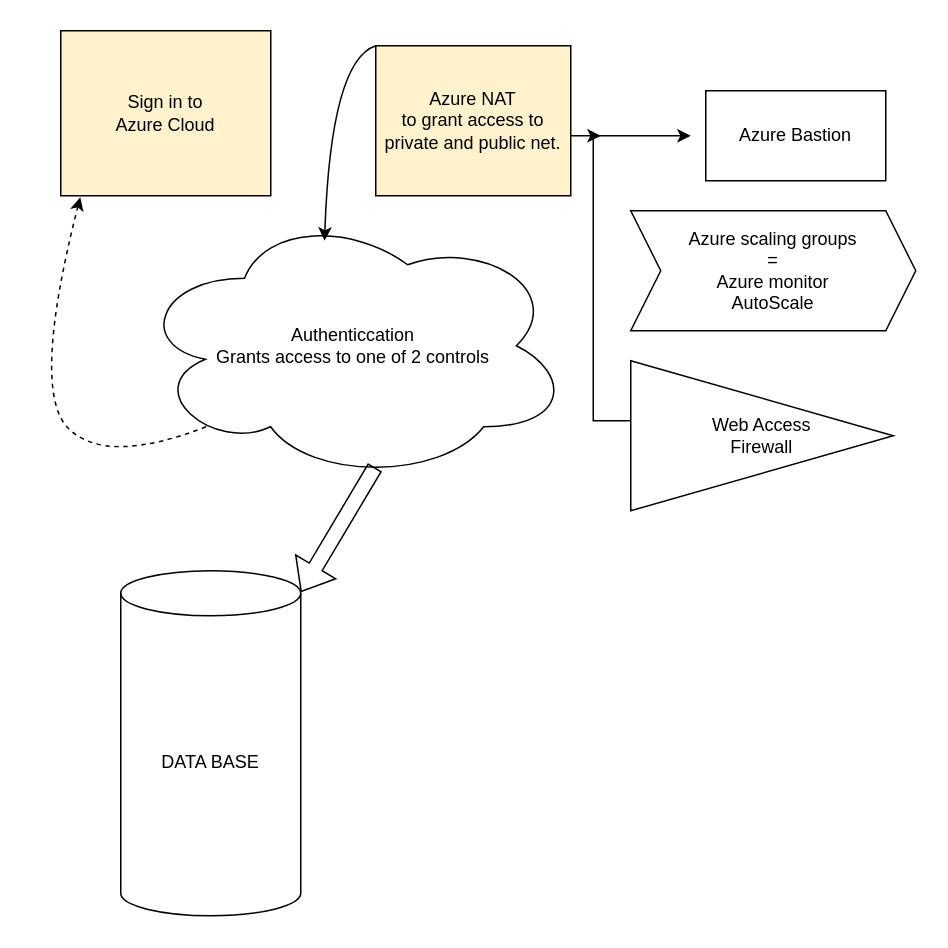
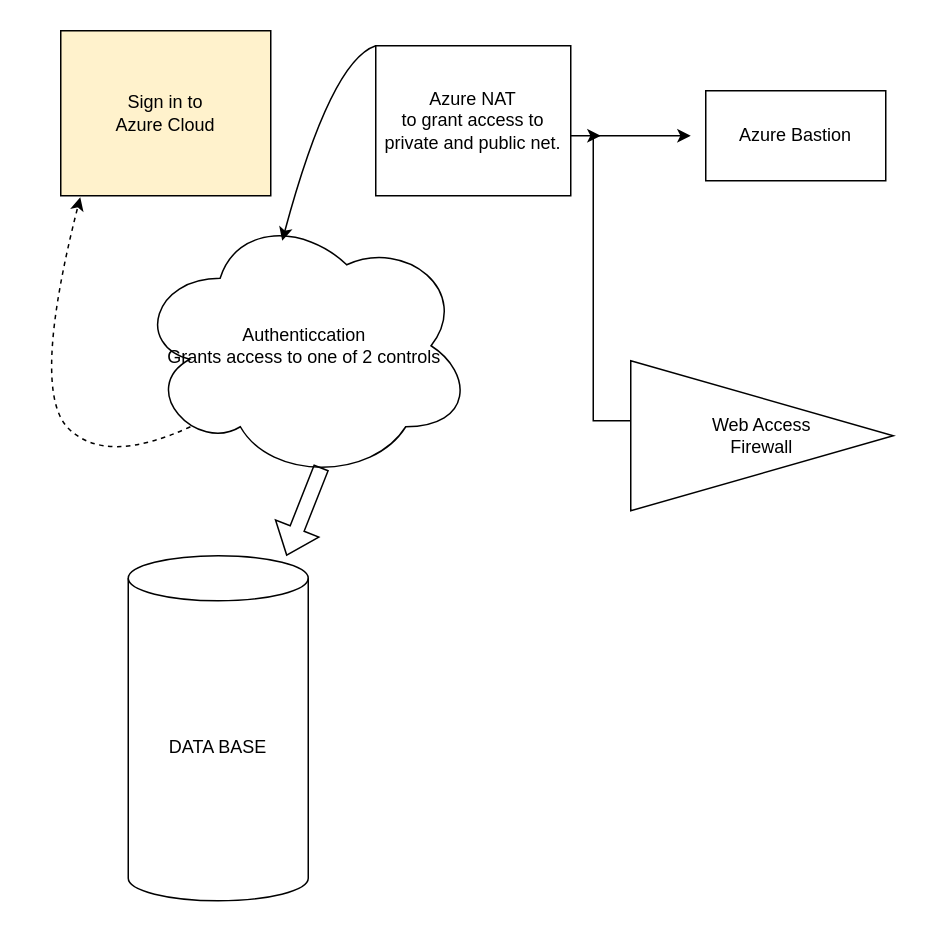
  <mxCell id="0" />
  <mxCell id="1" parent="0" />
  <mxCell id="2" value="&lt;div&gt;Sign in to &lt;br&gt;&lt;/div&gt;&lt;div&gt;Azure Cloud &lt;/div&gt;" style="rounded=0;whiteSpace=wrap;html=1;fillColor=#fff2cc;" vertex="1" parent="1"><mxGeometry x="40" y="20" width="140" height="110" as="geometry" /></mxCell>
- <mxCell id="3" value="Azure NAT&lt;br&gt;to grant access to private and public net.&lt;br&gt; " style="rounded=0;whiteSpace=wrap;html=1;fillColor=#fff2cc;" vertex="1" parent="1"><mxGeometry x="250" y="30" width="130" height="100" as="geometry" /></mxCell>
+ <mxCell id="3" value="Azure NAT&lt;br&gt;to grant access to private and public net.&lt;br&gt; " style="rounded=0;whiteSpace=wrap;html=1;" vertex="1" parent="1"><mxGeometry x="250" y="30" width="130" height="100" as="geometry" /></mxCell>
  <mxCell id="4" value="" style="endArrow=classic;html=1;rounded=0;" edge="1" parent="1"><mxGeometry width="50" height="50" relative="1" as="geometry"><mxPoint x="380" y="90" as="sourcePoint" /><mxPoint x="460" y="90" as="targetPoint" /></mxGeometry></mxCell>
  <mxCell id="5" value="Azure Bastion" style="rounded=0;whiteSpace=wrap;html=1;" vertex="1" parent="1"><mxGeometry x="470" y="60" width="120" height="60" as="geometry" /></mxCell>
- <mxCell id="6" value="Authenticcation &lt;br&gt;Grants access to one of 2 controls " style="ellipse;shape=cloud;whiteSpace=wrap;html=1;" vertex="1" parent="1"><mxGeometry x="90" y="140" width="290" height="180" as="geometry" /></mxCell>
+ <mxCell id="6" value="Authenticcation &lt;br&gt;Grants access to one of 2 controls " style="ellipse;shape=cloud;whiteSpace=wrap;html=1;" vertex="1" parent="1"><mxGeometry x="90" y="140" width="225" height="180" as="geometry" /></mxCell>
  <mxCell id="7" value="" style="curved=1;endArrow=classic;html=1;rounded=0;entryX=0.093;entryY=1.009;entryDx=0;entryDy=0;entryPerimeter=0;exitX=0.162;exitY=0.8;exitDx=0;exitDy=0;exitPerimeter=0;dashed=1;" edge="1" parent="1" source="6" target="2"><mxGeometry width="50" height="50" relative="1" as="geometry"><mxPoint x="120" y="290" as="sourcePoint" /><mxPoint x="70" y="260" as="targetPoint" /><Array as="points"><mxPoint x="70" y="310" /><mxPoint y="260" x="20" /></Array></mxGeometry></mxCell>
  <mxCell id="8" value="" style="curved=1;endArrow=classic;html=1;rounded=0;exitX=0;exitY=0;exitDx=0;exitDy=0;entryX=0.434;entryY=0.111;entryDx=0;entryDy=0;entryPerimeter=0;" edge="1" parent="1" source="3" target="6"><mxGeometry width="50" height="50" relative="1" as="geometry"><mxPoint x="210" y="270" as="sourcePoint" /><mxPoint x="260" y="220" as="targetPoint" /><Array as="points"><mxPoint x="220" y="40" /></Array></mxGeometry></mxCell>
- <mxCell id="9" value="Azure scaling groups &lt;br&gt;&lt;div&gt;= &lt;br&gt;&lt;/div&gt;&lt;div&gt;Azure monitor &lt;br&gt;AutoScale&lt;br&gt;&lt;/div&gt;" style="shape=step;perimeter=stepPerimeter;whiteSpace=wrap;html=1;fixedSize=1;" vertex="1" parent="1"><mxGeometry x="420" y="140" width="190" height="80" as="geometry" /></mxCell>
  <mxCell id="10" value="" style="edgeStyle=orthogonalEdgeStyle;rounded=0;orthogonalLoop=1;jettySize=auto;html=1;" edge="1" parent="1" source="11"><mxGeometry relative="1" as="geometry"><mxPoint x="400" y="90" as="targetPoint" /><Array as="points"><mxPoint x="395" y="280" /><mxPoint x="395" y="90" /></Array></mxGeometry></mxCell>
  <mxCell id="11" value="&lt;div&gt;Web Access&lt;/div&gt;&lt;div&gt;Firewall&lt;br&gt;&lt;/div&gt;" style="triangle;whiteSpace=wrap;html=1;" vertex="1" parent="1"><mxGeometry x="420" y="240" width="175" height="100" as="geometry" /></mxCell>
  <mxCell id="12" value="" style="shape=flexArrow;endArrow=classic;html=1;rounded=0;exitX=0.55;exitY=0.95;exitDx=0;exitDy=0;exitPerimeter=0;" edge="1" parent="1" source="6" target="13"><mxGeometry width="50" height="50" relative="1" as="geometry"><mxPoint x="150" y="410" as="sourcePoint" /><mxPoint x="160" y="410" as="targetPoint" /></mxGeometry></mxCell>
- <mxCell id="13" value="DATA BASE " style="shape=cylinder3;whiteSpace=wrap;html=1;boundedLbl=1;backgroundOutline=1;size=15;" vertex="1" parent="1"><mxGeometry x="80" y="380" width="120" height="230" as="geometry" /></mxCell>
+ <mxCell id="13" value="DATA BASE " style="shape=cylinder3;whiteSpace=wrap;html=1;boundedLbl=1;backgroundOutline=1;size=15;" vertex="1" parent="1"><mxGeometry x="85" y="370" width="120" height="230" as="geometry" /></mxCell>
